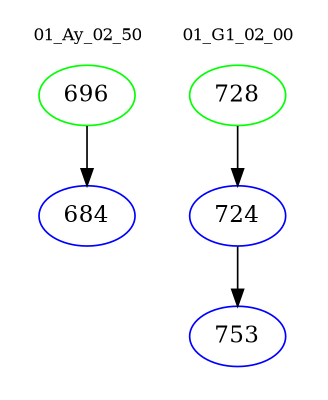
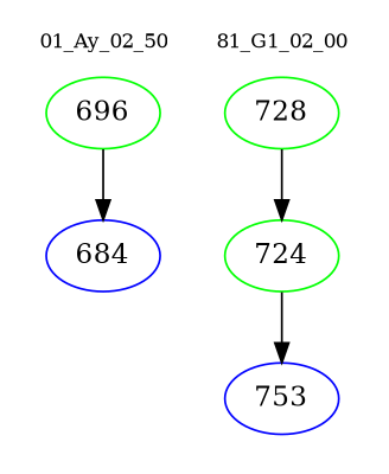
  digraph {
    node [color=blue]
    edge [color=black]
    n1 [color=green label=696]
    n2 [label=684]
    n3 [color=green label=728]
-   n4 [label=724]
+   n4 [color=green label=724]
    n5 [label=753]
    subgraph cluster_1 {
      color=white
      fontsize=10
      label="01_Ay_02_50"
      n1
      n2
    }
    subgraph cluster_2 {
      color=white
      fontsize=10
-     label="01_G1_02_00"
+     label="81_G1_02_00"
      n3
      n4
      n5
    }
    n1 -> n2
    n3 -> n4
    n4 -> n5
  }
